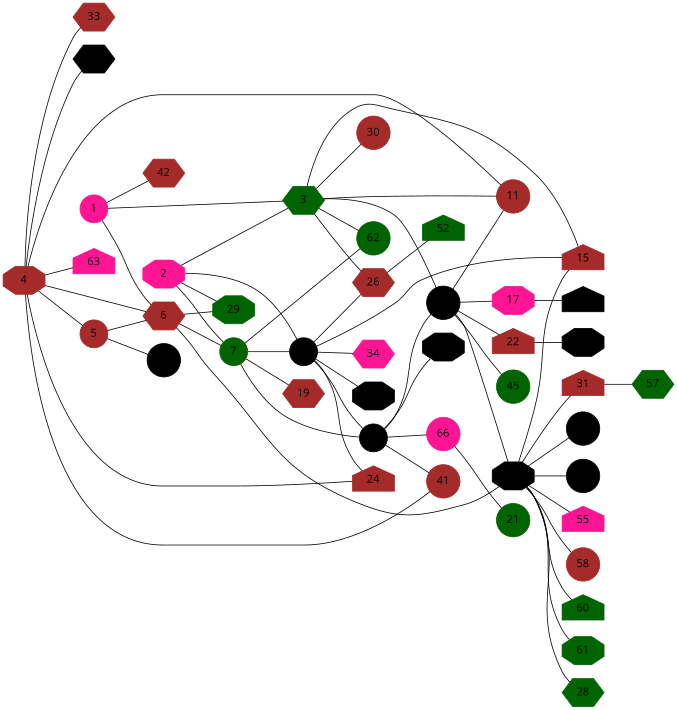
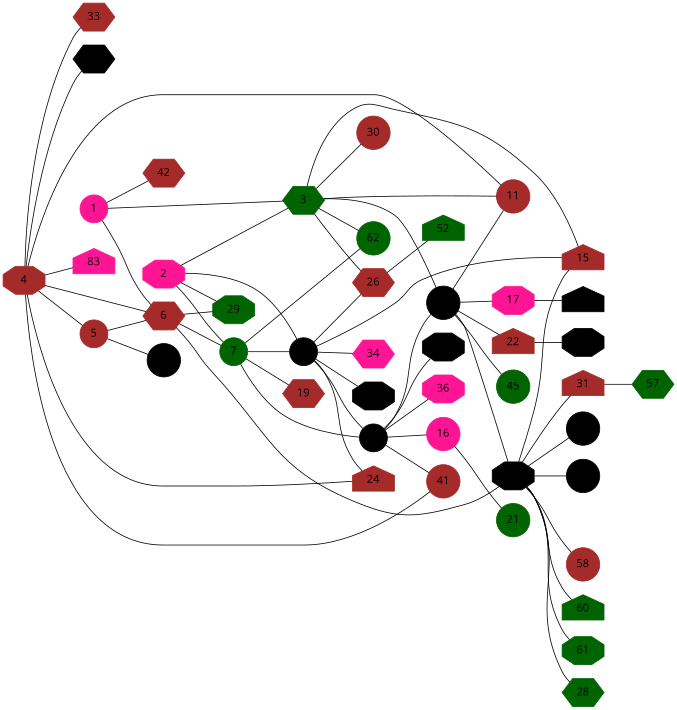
  graph {
    fontname="Open Sans"
    rankdir=LR
    node [color=brown fontname="Open Sans" shape=circle style=filled]
    edge [fontname="Open Sans"]
    1 [color=deeppink super="+44"]
    3 [color=darkgreen shape=hexagon super="+51"]
    6 [shape=hexagon super="+38"]
    42 [shape=hexagon super="+53"]
    2 [color=deeppink shape=octagon super="+20"]
    7 [color=darkgreen super="+39"]
    8 [color=black super="+50"]
    29 [color=darkgreen shape=octagon super="+40"]
    10 [color=black super="+65"]
    11 [super="+12"]
    15 [shape=house]
    26 [shape=hexagon super="+56"]
    30
    62 [color=darkgreen]
    13 [color=black shape=octagon super="+14"]
    9 [color=black super="+48"]
    19 [shape=hexagon]
    24 [shape=house super="+67"]
    27 [color=black shape=octagon]
    34 [color=deeppink shape=hexagon]
    17 [color=deeppink shape=octagon super="+37"]
    22 [shape=house]
    45 [color=darkgreen]
    52 [color=darkgreen shape=house]
    4 [shape=octagon super="+25"]
    5 [super="+23"]
    33 [shape=hexagon]
    41
    54 [color=black shape=hexagon]
-   63 [color=deeppink shape=house]
+   63 [color=deeppink shape=house label=83]
    59 [color=black]
    28 [color=darkgreen shape=hexagon]
    31 [shape=house super="+43"]
    32 [color=black]
    35 [color=black]
-   55 [color=deeppink shape=house super="+66"]
    58
    60 [color=darkgreen shape=house]
    61 [color=darkgreen shape=octagon]
-   16 [color=deeppink super="+64" label=66]
+   16 [color=deeppink super="+64"]
+   36 [color=deeppink shape=octagon]
    47 [color=black shape=octagon]
    21 [color=darkgreen]
    18 [color=black shape=house]
    49 [color=black shape=octagon]
    57 [color=darkgreen shape=hexagon]
    1 -- 3
    1 -- 6
    1 -- 42
    3 -- 10 [weight=2]
    3 -- 11
    3 -- 15
    3 -- 26
    3 -- 30
    3 -- 62
    6 -- 7
    6 -- 29
    6 -- 13
    2 -- 3
    2 -- 7
    2 -- 8
    2 -- 29
    7 -- 8
    7 -- 62
    7 -- 9
    7 -- 19
    8 -- 15
    8 -- 26
    8 -- 9
    8 -- 24
    8 -- 27
    8 -- 34
    10 -- 11 [weight=2]
    10 -- 13
    10 -- 17
    10 -- 22
    10 -- 45
    26 -- 52
    13 -- 15 [weight=2]
    13 -- 28
    13 -- 31
    13 -- 32
    13 -- 35
-   13 -- 55
    13 -- 58
    13 -- 60
    13 -- 61
    9 -- 10
    9 -- 41
    9 -- 16
+   9 -- 36
    9 -- 47
    17 -- 18
    22 -- 49
    4 -- 6
    4 -- 11
    4 -- 24
    4 -- 5
    4 -- 33
    4 -- 41
    4 -- 54
    4 -- 63
    5 -- 6
    5 -- 59
    31 -- 57
    16 -- 21
  }
